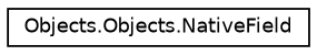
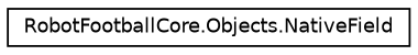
  digraph {
    rankdir=TB
-   n1 [color=black fillcolor=white fontname=Helvetica fontsize=10 height=0.2 label="Objects.Objects.NativeField" shape=record style=filled width=0.4]
+   n1 [color=black fillcolor=white fontname=Helvetica fontsize=10 height=0.2 label="RobotFootballCore.Objects.NativeField" shape=record style=filled width=0.4]
  }
